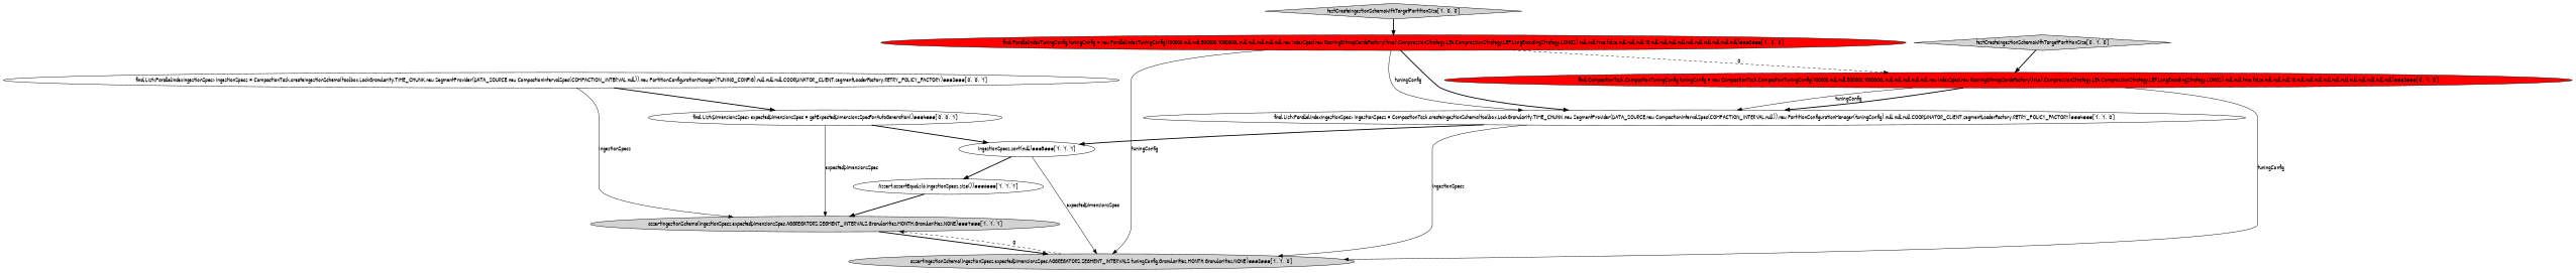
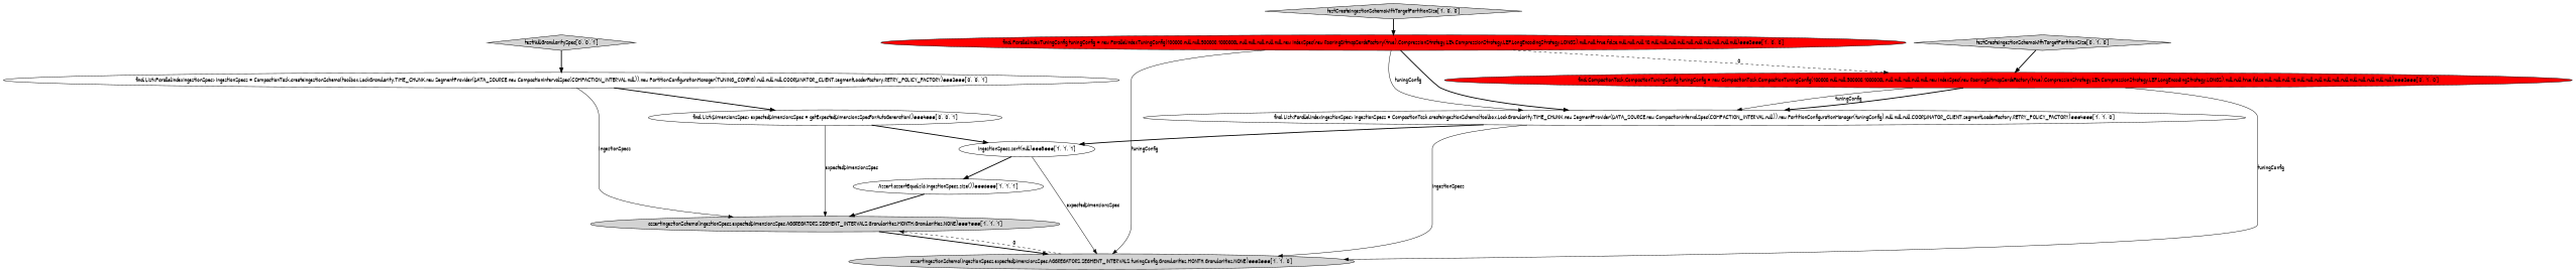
  digraph {
    fontname="Patrick Hand"
    node [fillcolor=white shape=ellipse style=filled fontname="Patrick Hand"]
    edge [style=bold fontname="Patrick Hand"]
    n1 [label="final List<ParallelIndexIngestionSpec> ingestionSpecs = CompactionTask.createIngestionSchema(toolbox,LockGranularity.TIME_CHUNK,new SegmentProvider(DATA_SOURCE,new CompactionIntervalSpec(COMPACTION_INTERVAL,null)),new PartitionConfigurationManager(TUNING_CONFIG),null,null,null,COORDINATOR_CLIENT,segmentLoaderFactory,RETRY_POLICY_FACTORY)@@@3@@@['0', '0', '1']"]
    n2 [fillcolor=lightgray label="assertIngestionSchema(ingestionSpecs,expectedDimensionsSpec,AGGREGATORS,SEGMENT_INTERVALS,Granularities.MONTH,Granularities.NONE)@@@7@@@['1', '1', '1']"]
    n3 [label="final List<DimensionsSpec> expectedDimensionsSpec = getExpectedDimensionsSpecForAutoGeneration()@@@4@@@['0', '0', '1']"]
+   n4 [fillcolor=lightgray label="testNullGranularitySpec['0', '0', '1']" shape=diamond]
    n5 [fillcolor=red label="final CompactionTask.CompactionTuningConfig tuningConfig = new CompactionTask.CompactionTuningConfig(100000,null,null,500000,1000000L,null,null,null,null,null,new IndexSpec(new RoaringBitmapSerdeFactory(true),CompressionStrategy.LZ4,CompressionStrategy.LZF,LongEncodingStrategy.LONGS),null,null,true,false,null,null,null,10,null,null,null,null,null,null,null,null,null,null,null)@@@3@@@['0', '1', '0']"]
    n6 [fillcolor=lightgray label="assertIngestionSchema(ingestionSpecs,expectedDimensionsSpec,AGGREGATORS,SEGMENT_INTERVALS,tuningConfig,Granularities.MONTH,Granularities.NONE)@@@8@@@['1', '1', '0']"]
    n7 [label="final List<ParallelIndexIngestionSpec> ingestionSpecs = CompactionTask.createIngestionSchema(toolbox,LockGranularity.TIME_CHUNK,new SegmentProvider(DATA_SOURCE,new CompactionIntervalSpec(COMPACTION_INTERVAL,null)),new PartitionConfigurationManager(tuningConfig),null,null,null,COORDINATOR_CLIENT,segmentLoaderFactory,RETRY_POLICY_FACTORY)@@@4@@@['1', '1', '0']"]
    n8 [label="ingestionSpecs.sort(null)@@@5@@@['1', '1', '1']"]
    n9 [label="Assert.assertEquals(6,ingestionSpecs.size())@@@6@@@['1', '1', '1']"]
    n10 [fillcolor=red label="final ParallelIndexTuningConfig tuningConfig = new ParallelIndexTuningConfig(100000,null,null,500000,1000000L,null,null,null,null,null,new IndexSpec(new RoaringBitmapSerdeFactory(true),CompressionStrategy.LZ4,CompressionStrategy.LZF,LongEncodingStrategy.LONGS),null,null,true,false,null,null,null,10,null,null,null,null,null,null,null,null,null,null)@@@3@@@['1', '0', '0']"]
    n11 [fillcolor=lightgray label="testCreateIngestionSchemaWithTargetPartitionSize['1', '0', '0']" shape=diamond]
    n12 [fillcolor=lightgray label="testCreateIngestionSchemaWithTargetPartitionSize['0', '1', '0']" shape=diamond]
    n1 -> n2 [label=ingestionSpecs style=solid]
    n1 -> n3
    n2 -> n6
    n3 -> n2 [label=expectedDimensionsSpec style=solid]
    n3 -> n8
+   n4 -> n1
    n5 -> n6 [label=tuningConfig style=solid]
    n5 -> n7 [label=tuningConfig style=solid]
    n5 -> n7
    n6 -> n2 [label=0 style=dashed]
    n7 -> n6 [label=ingestionSpecs style=solid]
    n7 -> n8
    n8 -> n6 [label=expectedDimensionsSpec style=solid]
    n8 -> n9
    n9 -> n2
    n10 -> n5 [label=0 style=dashed]
    n10 -> n6 [label=tuningConfig style=solid]
    n10 -> n7
    n10 -> n7 [label=tuningConfig style=solid]
    n11 -> n10
    n12 -> n5
  }
